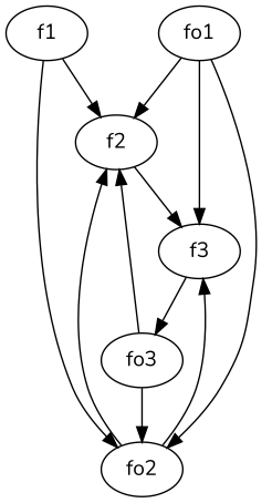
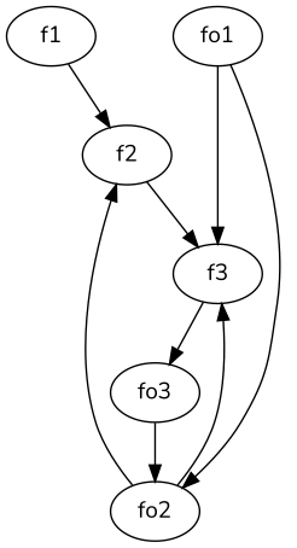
  strict digraph {
    fontname=Nunito
    node [fontname=Nunito]
    edge [fontname=Nunito weight=2]
    f1
    f2
    fo2
    f3
    fo3
    fo1
    f1 -> f2
-   f1 -> fo2
    f2 -> f3
    fo2 -> f2
    fo2 -> f3
    f3 -> fo3
-   fo3 -> f2
    fo3 -> fo2
-   fo1 -> f2
    fo1 -> fo2
    fo1 -> f3
  }
